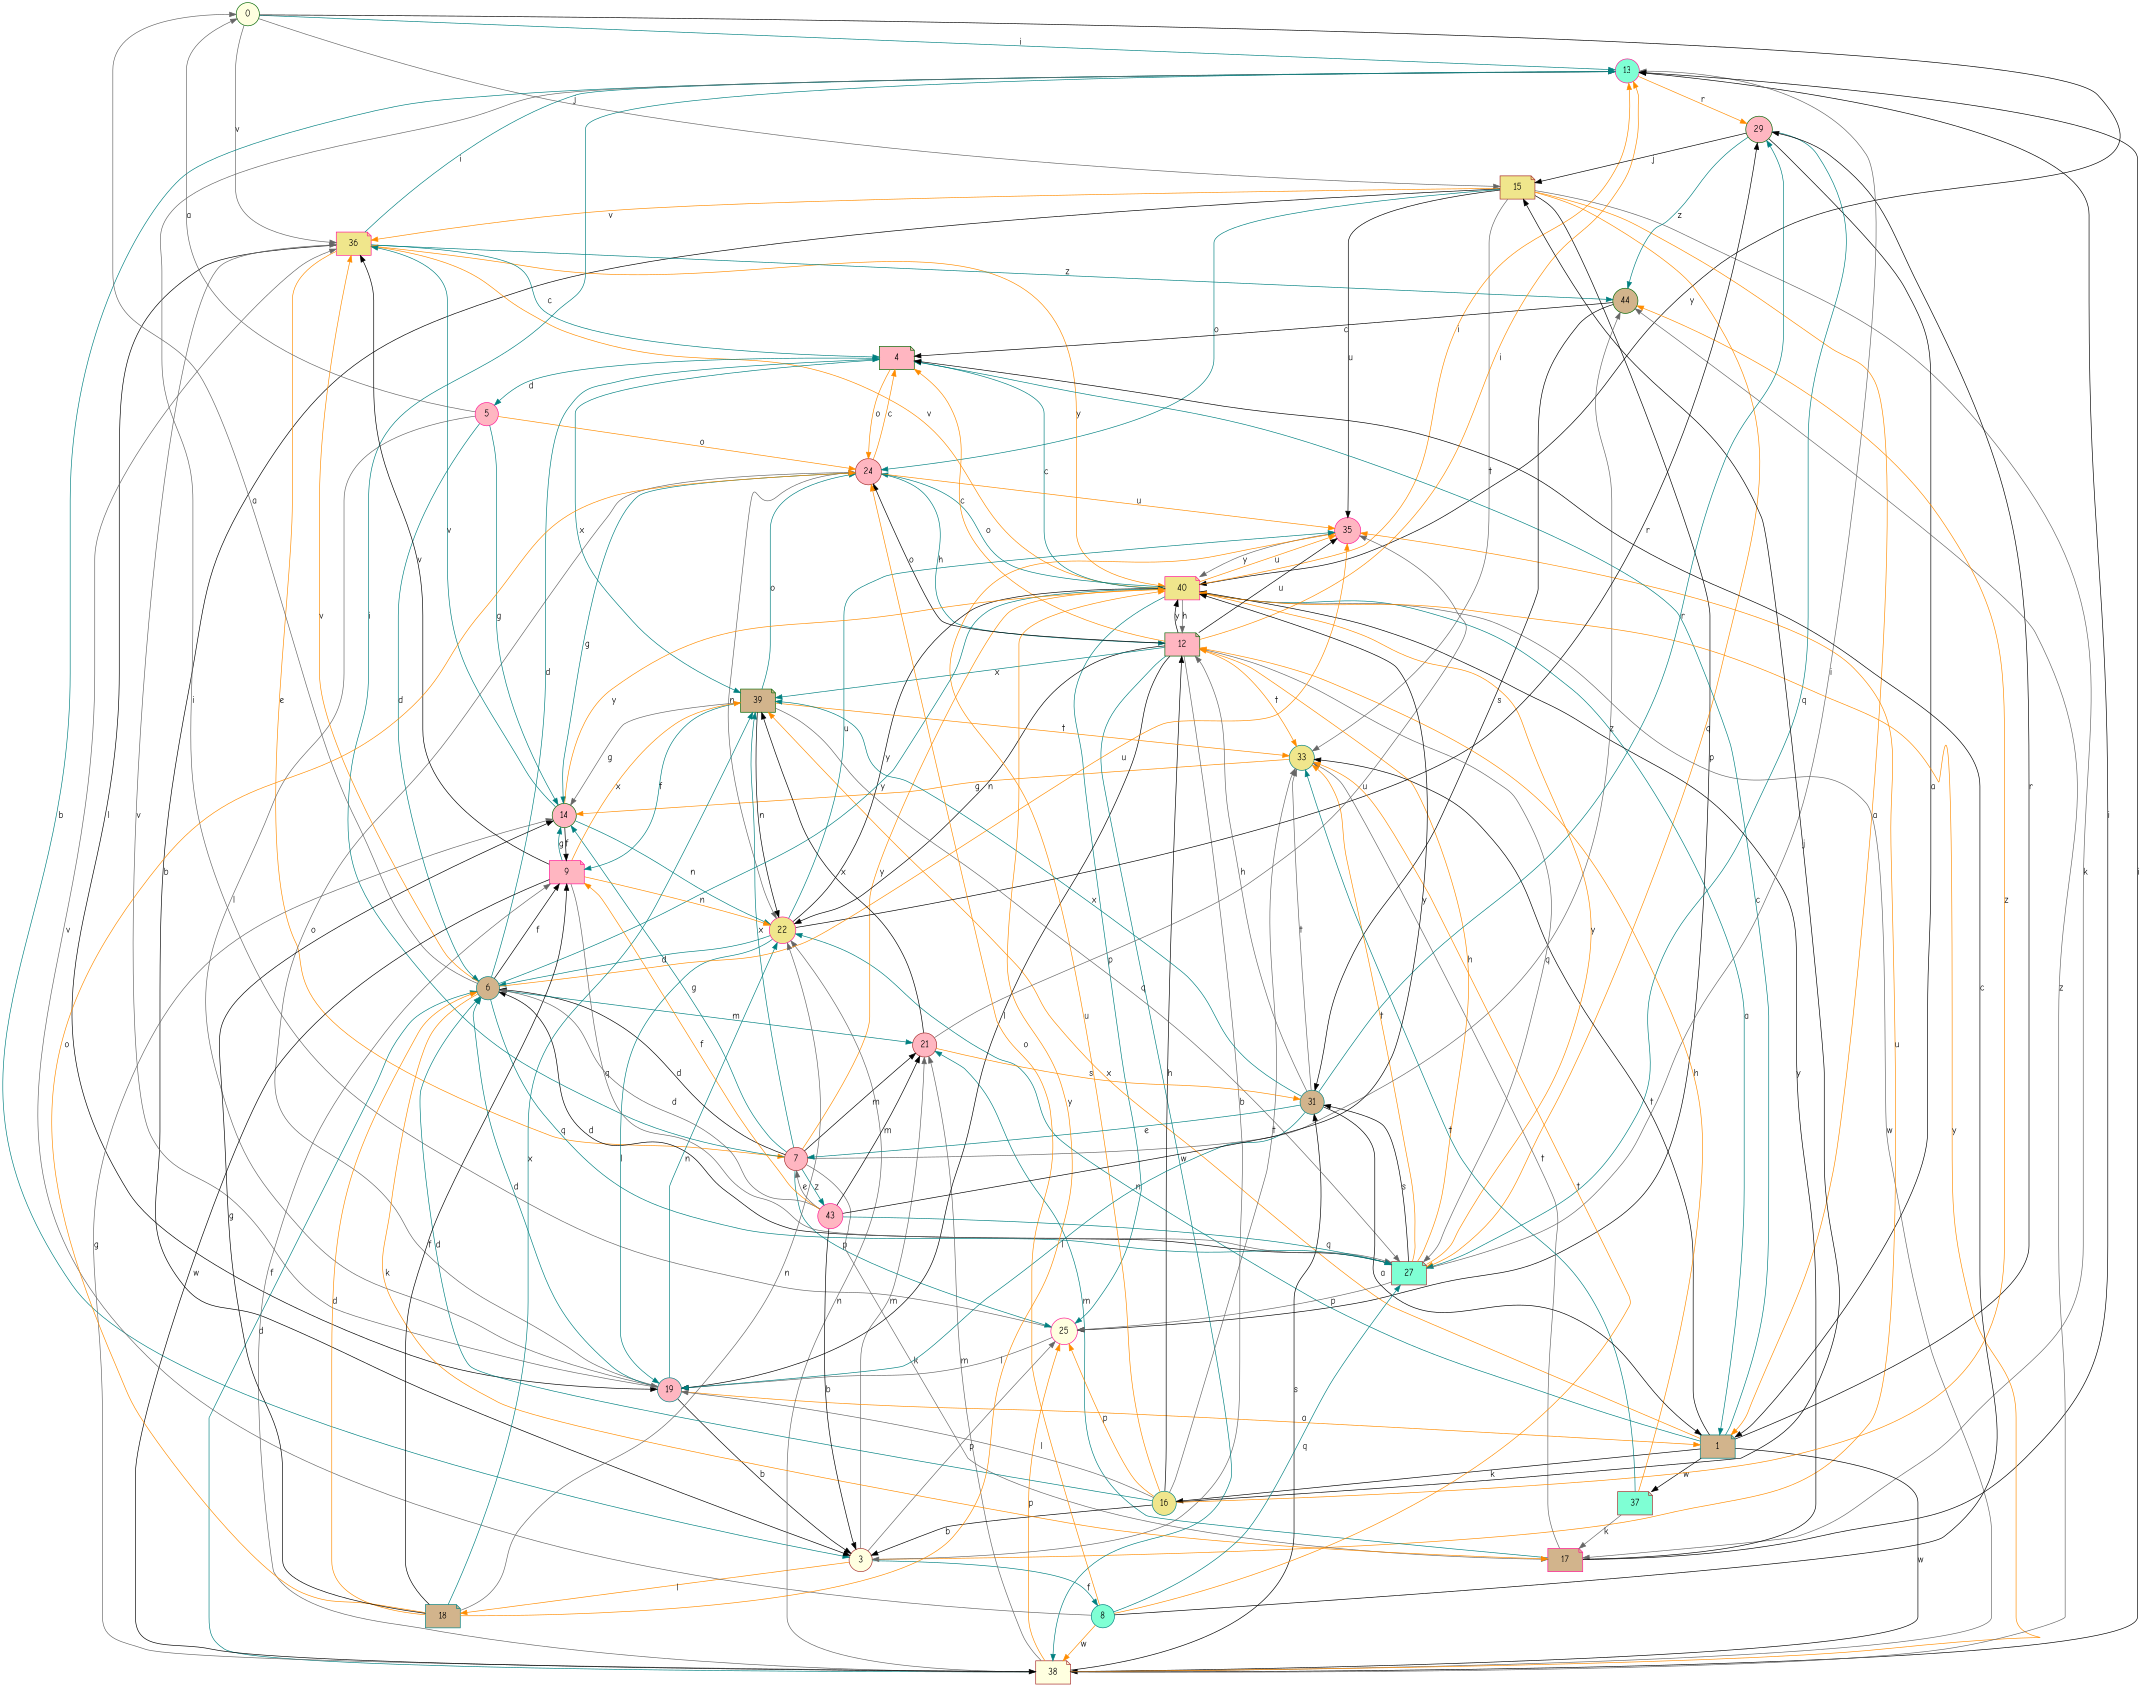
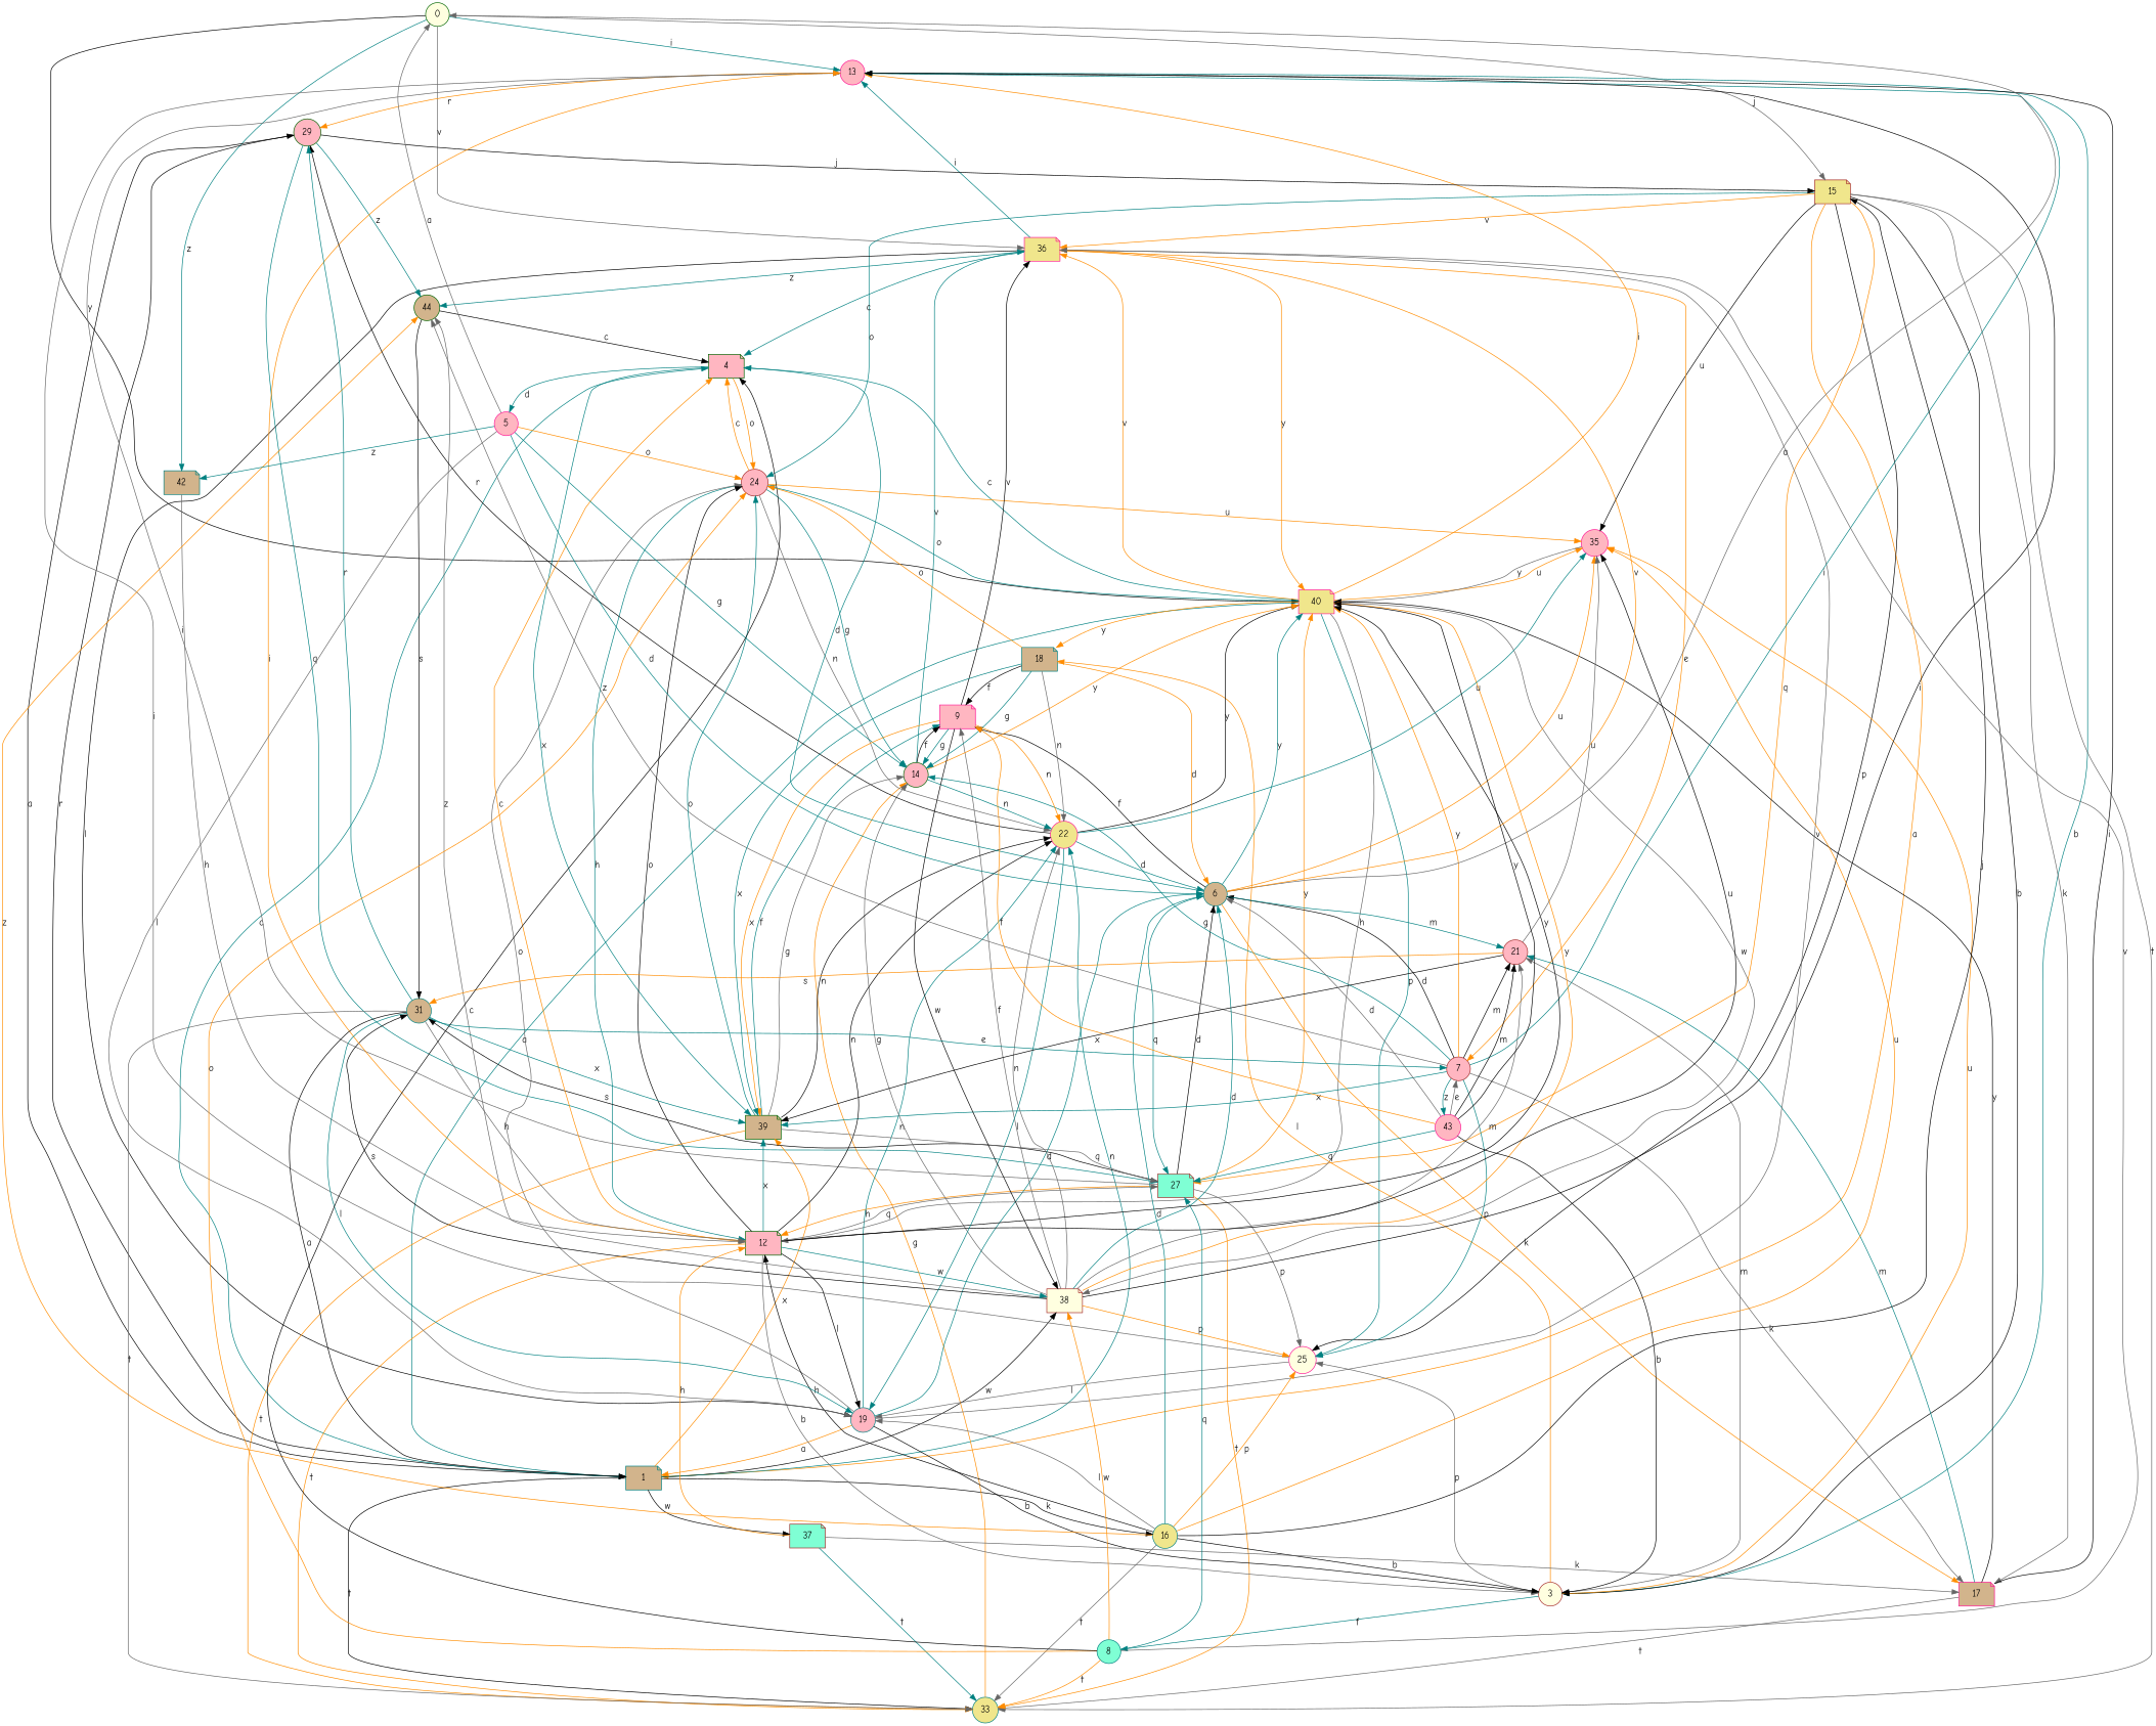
  strict digraph {
    fontname="Comic Neue"
    node [color=deeppink fillcolor=lightpink fontname="Comic Neue" shape=circle style=filled]
    edge [color=teal fontname="Comic Neue"]
    0 [color=darkgreen fillcolor=lightyellow]
-   13 [fillcolor=aquamarine]
+   13
    15 [color=brown fillcolor=khaki shape=note]
    36 [fillcolor=khaki shape=note]
    40 [fillcolor=khaki shape=note]
+   42 [color=teal fillcolor=tan shape=note]
    29 [color=darkgreen]
    3 [color=brown fillcolor=lightyellow]
    1 [color=teal fillcolor=tan shape=note]
    33 [color=teal fillcolor=khaki]
    25 [fillcolor=lightyellow]
    35
    24 [color=brown]
    17 [fillcolor=tan shape=note]
    27 [color=brown fillcolor=aquamarine shape=note]
    4 [color=darkgreen shape=note]
    19 [color=teal]
    7 [color=brown]
    44 [color=darkgreen fillcolor=tan]
    38 [color=brown fillcolor=lightyellow shape=note]
    12 [color=darkgreen shape=note]
    16 [color=teal fillcolor=khaki]
    22 [fillcolor=khaki]
    37 [color=brown fillcolor=aquamarine shape=note]
    39 [color=darkgreen fillcolor=tan shape=note]
    5
    6 [color=teal fillcolor=tan]
    n28 [color=darkgreen label=14]
    21 [color=brown]
    9 [shape=note]
    31 [color=teal fillcolor=tan]
    8 [color=teal fillcolor=aquamarine]
    18 [color=teal fillcolor=tan shape=note]
    43
    0 -> 13 [label=i]
    0 -> 15 [color=gray40 label=j]
    0 -> 36 [color=gray40 label=v]
    0 -> 40 [color=black label=y]
+   0 -> 42 [label=z]
    13 -> 29 [color=darkorange label=r]
    13 -> 3 [label=b]
    15 -> 36 [color=darkorange label=v]
    15 -> 3 [color=black label=b]
    15 -> 1 [color=darkorange label=a]
    15 -> 33 [color=gray40 label=t]
    15 -> 25 [color=black label=p]
    15 -> 35 [color=black label=u]
    15 -> 24 [label=o]
    15 -> 17 [color=gray40 label=k]
    15 -> 27 [color=darkorange label=q]
    36 -> 13 [label=i]
    36 -> 40 [color=darkorange label=y]
    36 -> 4 [label=c]
    36 -> 19 [color=black label=l]
    36 -> 7 [color=darkorange label=e]
    36 -> 44 [label=z]
    40 -> 13 [color=darkorange label=i]
    40 -> 36 [color=darkorange label=v]
    40 -> 1 [label=a]
    40 -> 25 [label=p]
    40 -> 35 [color=darkorange label=u]
    40 -> 24 [label=o]
    40 -> 4 [label=c]
    40 -> 38 [color=gray40 label=w]
    40 -> 12 [color=gray40 label=h]
+   42 -> 12 [color=gray40 label=h]
    29 -> 15 [color=black label=j]
    29 -> 1 [color=black label=a]
    29 -> 27 [label=q]
    29 -> 44 [label=z]
    3 -> 25 [color=gray40 label=p]
    3 -> 35 [color=darkorange label=u]
    3 -> 21 [color=gray40 label=m]
    3 -> 8 [label=f]
    3 -> 18 [color=darkorange label=l]
    1 -> 29 [color=black label=r]
    1 -> 33 [color=black label=t]
    1 -> 4 [label=c]
    1 -> 38 [color=black label=w]
    1 -> 16 [color=black label=k]
    1 -> 22 [label=n]
    1 -> 37 [color=black label=w]
    1 -> 39 [color=darkorange label=x]
    33 -> n28 [color=darkorange label=g]
    25 -> 13 [color=gray40 label=i]
    25 -> 19 [color=gray40 label=l]
    35 -> 40 [color=gray40 label=y]
    24 -> 35 [color=darkorange label=u]
    24 -> 4 [color=darkorange label=c]
    24 -> 12 [label=h]
    24 -> 22 [color=gray40 label=n]
    24 -> n28 [label=g]
    17 -> 13 [color=black label=i]
    17 -> 40 [color=black label=y]
    17 -> 33 [color=gray40 label=t]
    17 -> 21 [label=m]
    27 -> 13 [color=gray40 label=i]
    27 -> 40 [color=darkorange label=y]
    27 -> 33 [color=darkorange label=t]
    27 -> 25 [color=gray40 label=p]
    27 -> 12 [color=darkorange label=h]
    27 -> 6 [color=black label=d]
    27 -> 31 [color=black label=s]
    4 -> 24 [color=darkorange label=o]
    4 -> 39 [label=x]
    4 -> 5 [label=d]
    19 -> 36 [color=gray40 label=v]
    19 -> 3 [color=black label=b]
    19 -> 1 [color=darkorange label=a]
    19 -> 24 [color=gray40 label=o]
    19 -> 22 [label=n]
    19 -> 6 [label=d]
    7 -> 13 [label=i]
    7 -> 40 [color=darkorange label=y]
    7 -> 25 [label=p]
    7 -> 17 [color=gray40 label=k]
    7 -> 44 [color=gray40 label=z]
    7 -> 39 [label=x]
    7 -> 6 [color=black label=d]
    7 -> n28 [label=g]
    7 -> 21 [color=black label=m]
    7 -> 43 [label=z]
    44 -> 4 [color=black label=c]
    44 -> 31 [color=black label=s]
    38 -> 13 [color=black label=i]
    38 -> 40 [color=darkorange label=y]
    38 -> 25 [color=darkorange label=p]
    38 -> 44 [color=gray40 label=z]
    38 -> 22 [color=gray40 label=n]
    38 -> 6 [label=d]
    38 -> n28 [color=gray40 label=g]
    38 -> 21 [color=gray40 label=m]
    38 -> 9 [color=gray40 label=f]
    38 -> 31 [color=black label=s]
    12 -> 13 [color=darkorange label=i]
    12 -> 40 [color=black label=y]
    12 -> 3 [color=gray40 label=b]
    12 -> 33 [color=darkorange label=t]
    12 -> 35 [color=black label=u]
    12 -> 24 [color=black label=o]
    12 -> 27 [color=gray40 label=q]
    12 -> 4 [color=darkorange label=c]
    12 -> 19 [color=black label=l]
    12 -> 38 [label=w]
    12 -> 22 [color=black label=n]
    12 -> 39 [label=x]
    16 -> 15 [color=black label=j]
    16 -> 3 [color=black label=b]
    16 -> 33 [color=gray40 label=t]
    16 -> 25 [color=darkorange label=p]
    16 -> 35 [color=darkorange label=u]
    16 -> 19 [color=gray40 label=l]
    16 -> 44 [color=darkorange label=z]
    16 -> 12 [color=black label=h]
    16 -> 6 [label=d]
    22 -> 40 [color=black label=y]
    22 -> 29 [color=black label=r]
    22 -> 35 [label=u]
    22 -> 19 [label=l]
    22 -> 6 [label=d]
    37 -> 33 [label=t]
    37 -> 17 [color=gray40 label=k]
    37 -> 12 [color=darkorange label=h]
    39 -> 33 [color=darkorange label=t]
    39 -> 24 [label=o]
    39 -> 27 [color=gray40 label=q]
    39 -> 22 [color=black label=n]
    39 -> n28 [color=gray40 label=g]
    39 -> 9 [label=f]
    5 -> 0 [color=gray40 label=a]
+   5 -> 42 [label=z]
    5 -> 24 [color=darkorange label=o]
    5 -> 19 [color=gray40 label=l]
    5 -> 6 [label=d]
    5 -> n28 [label=g]
    6 -> 0 [color=gray40 label=a]
    6 -> 36 [color=darkorange label=v]
    6 -> 40 [label=y]
    6 -> 35 [color=darkorange label=u]
    6 -> 17 [color=darkorange label=k]
    6 -> 27 [label=q]
    6 -> 4 [label=d]
    6 -> 21 [label=m]
    6 -> 9 [color=black label=f]
    n28 -> 36 [label=v]
    n28 -> 40 [color=darkorange label=y]
    n28 -> 22 [label=n]
    n28 -> 9 [color=black label=f]
    21 -> 35 [color=gray40 label=u]
    21 -> 39 [color=black label=x]
    21 -> 31 [color=darkorange label=s]
    9 -> 36 [color=black label=v]
-   9 -> 27 [color=gray40 label=q]
    9 -> 38 [color=black label=w]
    9 -> 22 [color=darkorange label=n]
    9 -> 39 [color=darkorange label=x]
    9 -> n28 [label=g]
    31 -> 29 [label=r]
    31 -> 1 [color=black label=a]
    31 -> 33 [color=gray40 label=t]
    31 -> 19 [label=l]
    31 -> 7 [label=e]
    31 -> 12 [color=gray40 label=h]
    31 -> 39 [label=x]
    8 -> 36 [color=gray40 label=v]
    8 -> 33 [color=darkorange label=t]
    8 -> 24 [color=darkorange label=o]
    8 -> 27 [label=q]
    8 -> 4 [color=black label=c]
    8 -> 38 [color=darkorange label=w]
-   18 -> 40 [color=darkorange label=y]
+   40 -> 18 [color=darkorange label=y]
    18 -> 24 [color=darkorange label=o]
    18 -> 22 [color=gray40 label=n]
    18 -> 39 [label=x]
    18 -> 6 [color=darkorange label=d]
-   18 -> n28 [color=black label=g]
+   18 -> n28 [label=g]
    18 -> 9 [color=black label=f]
    43 -> 40 [color=black label=y]
    43 -> 3 [color=black label=b]
    43 -> 27 [label=q]
    43 -> 7 [color=gray40 label=e]
    43 -> 6 [color=gray40 label=d]
    43 -> 21 [color=black label=m]
    43 -> 9 [color=darkorange label=f]
  }
